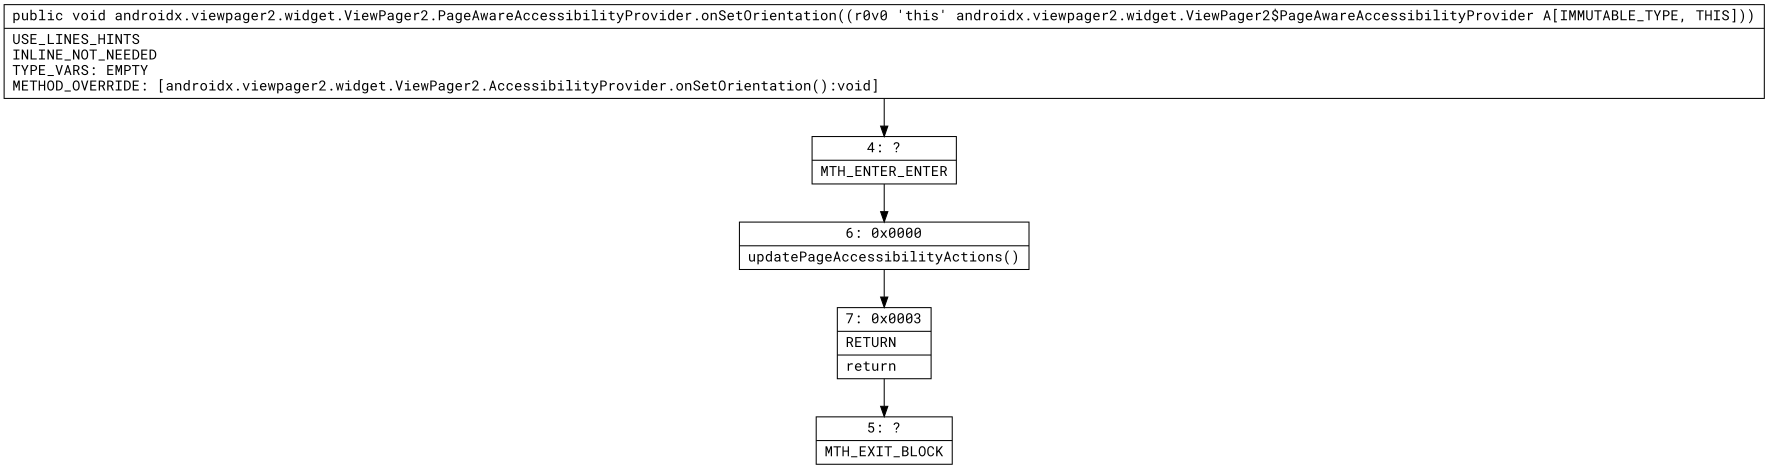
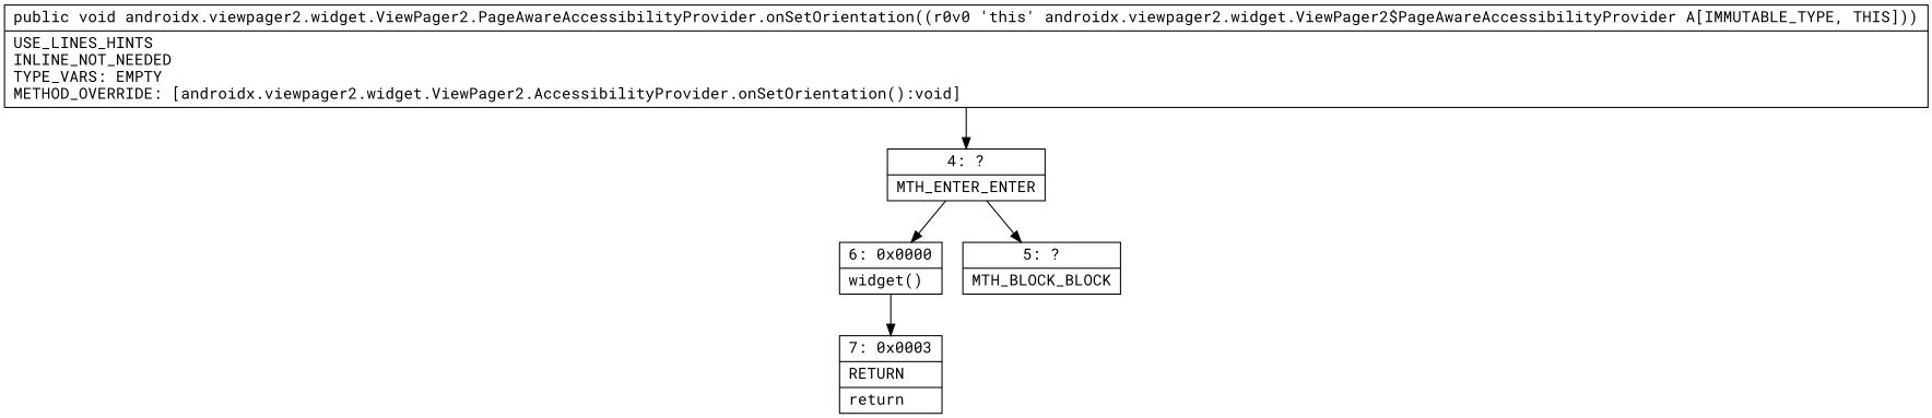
  digraph {
    fontname="Roboto Mono"
    node [fontname="Roboto Mono" shape=record]
    edge [fontname="Roboto Mono"]
    n1 [label="{4\:\ ?|MTH_ENTER_ENTER\l}"]
-   n2 [label="{6\:\ 0x0000|updatePageAccessibilityActions()\l}"]
+   n2 [label="{6\:\ 0x0000|widget()\l}"]
    n3 [label="{7\:\ 0x0003|RETURN\l|return\l}"]
-   n4 [label="{5\:\ ?|MTH_EXIT_BLOCK\l}"]
+   n4 [label="{5\:\ ?|MTH_BLOCK_BLOCK\l}"]
    n5 [label="{public void androidx.viewpager2.widget.ViewPager2.PageAwareAccessibilityProvider.onSetOrientation((r0v0 'this' androidx.viewpager2.widget.ViewPager2$PageAwareAccessibilityProvider A[IMMUTABLE_TYPE, THIS]))  | USE_LINES_HINTS\lINLINE_NOT_NEEDED\lTYPE_VARS: EMPTY\lMETHOD_OVERRIDE: [androidx.viewpager2.widget.ViewPager2.AccessibilityProvider.onSetOrientation():void]\l}"]
    n1 -> n2
    n2 -> n3
-   n3 -> n4
+   n1 -> n4
    n5 -> n1
  }
